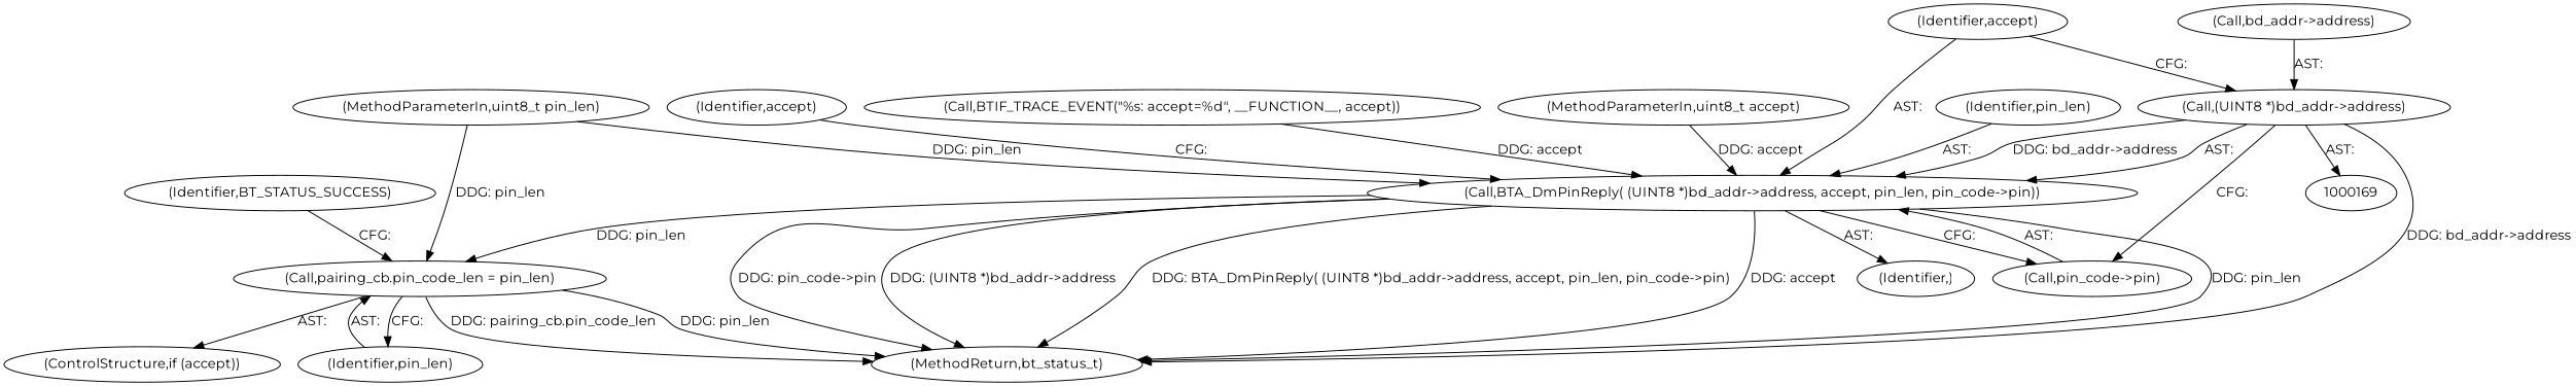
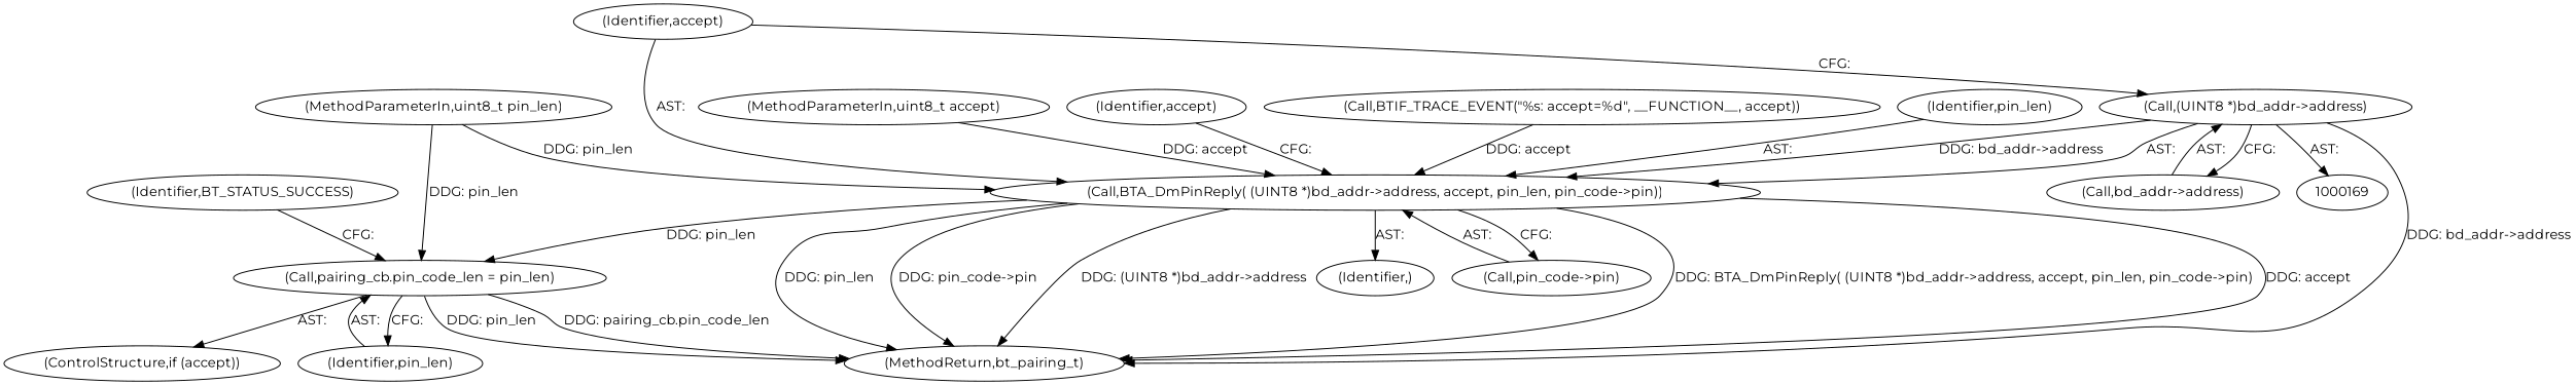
  digraph {
    fontname=Montserrat
    node [fontname=Montserrat]
    edge [fontname=Montserrat]
    n1 [label="(Call,(UINT8 *)bd_addr->address)"]
    n2 [label="(Call,BTA_DmPinReply( (UINT8 *)bd_addr->address, accept, pin_len, pin_code->pin))"]
    n3 [label="(Call,bd_addr->address)"]
-   n4 [label="(MethodReturn,bt_status_t)"]
+   n4 [label="(MethodReturn,bt_pairing_t)"]
    1000169
    n6 [label="(Call,pairing_cb.pin_code_len = pin_len)"]
    n7 [label="(Identifier,)"]
    n8 [label="(Call,pin_code->pin)"]
    n9 [label="(ControlStructure,if (accept))"]
    n10 [label="(Identifier,pin_len)"]
    n11 [label="(MethodParameterIn,uint8_t pin_len)"]
    n12 [label="(Identifier,accept)"]
    n13 [label="(MethodParameterIn,uint8_t accept)"]
    n14 [label="(Identifier,accept)"]
    n15 [label="(Identifier,BT_STATUS_SUCCESS)"]
    n16 [label="(Call,BTIF_TRACE_EVENT(\"%s: accept=%d\", __FUNCTION__, accept))"]
    n17 [label="(Identifier,pin_len)"]
    n1 -> n2 [label="AST: "]
    n1 -> n2 [label="DDG: bd_addr->address"]
-   n1 -> n8 [label="CFG: "]
+   n1 -> n3 [label="CFG: "]
    n1 -> n4 [label="DDG: bd_addr->address"]
    n1 -> 1000169 [label="AST: "]
    n2 -> n4 [label="DDG: (UINT8 *)bd_addr->address"]
    n2 -> n4 [label="DDG: BTA_DmPinReply( (UINT8 *)bd_addr->address, accept, pin_len, pin_code->pin)"]
    n2 -> n4 [label="DDG: accept"]
    n2 -> n4 [label="DDG: pin_len"]
    n2 -> n4 [label="DDG: pin_code->pin"]
    n2 -> n6 [label="DDG: pin_len"]
    n2 -> n7 [label="AST: "]
    n2 -> n8 [label="CFG: "]
    n3 -> n1 [label="AST: "]
    n6 -> n4 [label="DDG: pairing_cb.pin_code_len"]
    n6 -> n4 [label="DDG: pin_len"]
    n6 -> n9 [label="AST: "]
    n6 -> n10 [label="CFG: "]
    n8 -> n2 [label="AST: "]
    n10 -> n6 [label="AST: "]
    n11 -> n2 [label="DDG: pin_len"]
    n11 -> n6 [label="DDG: pin_len"]
    n12 -> n1 [label="CFG: "]
    n12 -> n2 [label="AST: "]
    n13 -> n2 [label="DDG: accept"]
    n14 -> n2 [label="CFG: "]
    n15 -> n6 [label="CFG: "]
    n16 -> n2 [label="DDG: accept"]
    n17 -> n2 [label="AST: "]
  }
